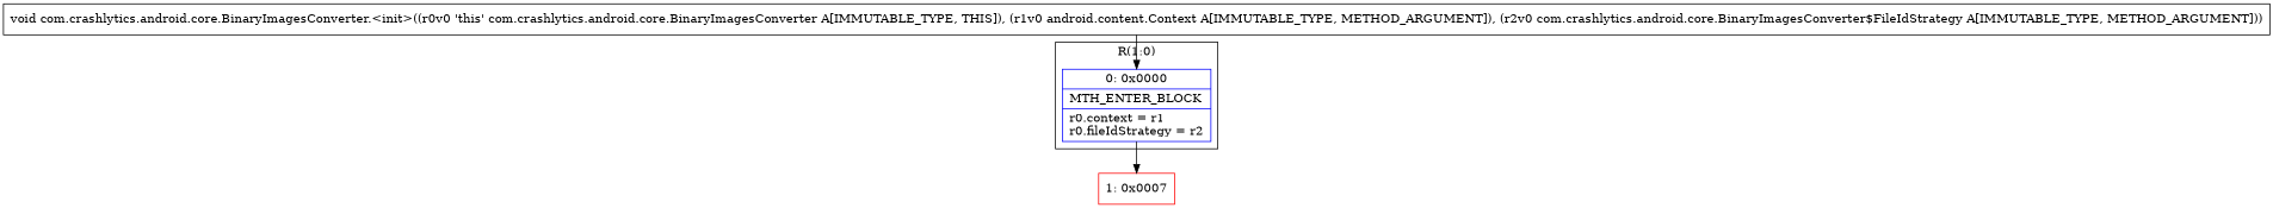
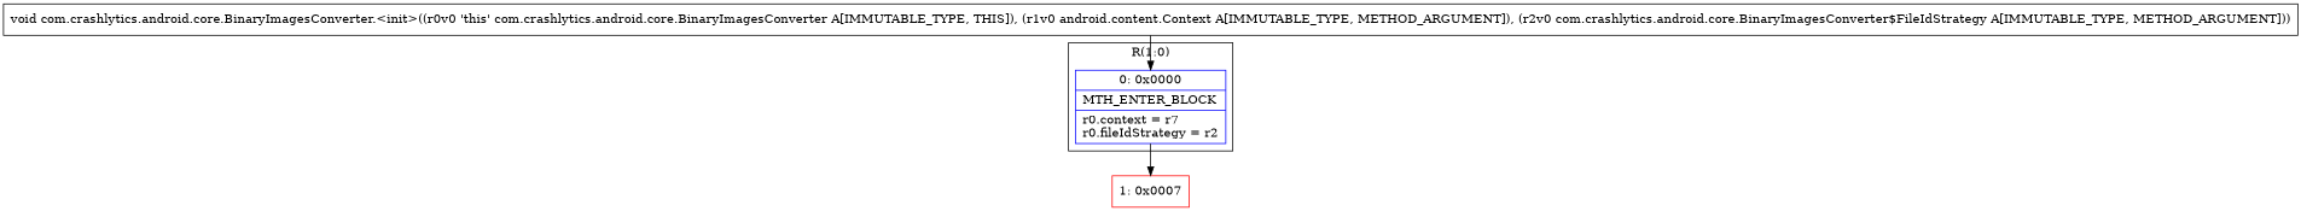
  digraph {
    node [shape=record]
-   n1 [color=blue label="{0\:\ 0x0000|MTH_ENTER_BLOCK\l|r0.context = r1\lr0.fileIdStrategy = r2\l}"]
+   n1 [color=blue label="{0\:\ 0x0000|MTH_ENTER_BLOCK\l|r0.context = r7\lr0.fileIdStrategy = r2\l}"]
    n2 [color=red label="{1\:\ 0x0007}"]
    n3 [label="{void com.crashlytics.android.core.BinaryImagesConverter.\<init\>((r0v0 'this' com.crashlytics.android.core.BinaryImagesConverter A[IMMUTABLE_TYPE, THIS]), (r1v0 android.content.Context A[IMMUTABLE_TYPE, METHOD_ARGUMENT]), (r2v0 com.crashlytics.android.core.BinaryImagesConverter$FileIdStrategy A[IMMUTABLE_TYPE, METHOD_ARGUMENT])) }"]
    subgraph cluster_1 {
      label="R(1:0)"
      n1
    }
    n1 -> n2
    n3 -> n1
  }
